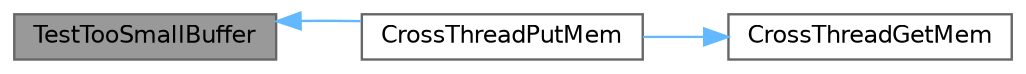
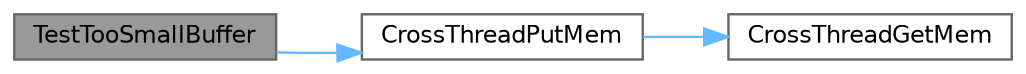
  digraph {
    rankdir=LR
    node [color=grey40 fillcolor=white fontname=Helvetica fontsize=10 shape=box style=filled]
    edge [color=steelblue1 fontname=Helvetica fontsize=10 labelfontname=Helvetica labelfontsize=10 style=solid]
    n1 [color=gray40 fillcolor=grey60 fontcolor=black height=0.2 label=TestTooSmallBuffer width=0.4]
    n2 [height=0.2 label=CrossThreadPutMem width=0.4]
    n3 [height=0.2 label=CrossThreadGetMem width=0.4]
-   n2 -> n1
+   n1 -> n2
    n2 -> n3
  }
